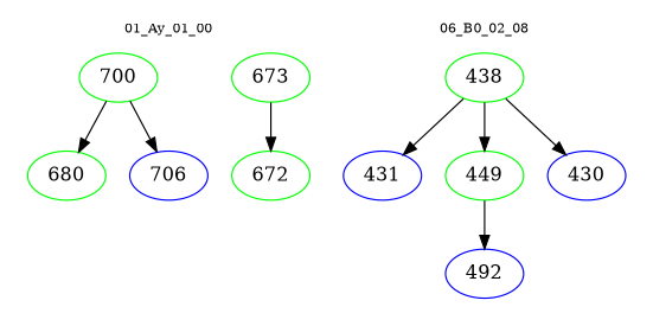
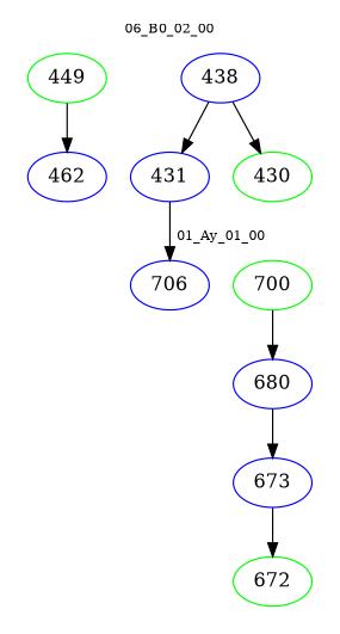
  digraph {
    node [color=green]
    edge [color=black]
-   n1 [label=680]
-   n2 [label=673]
+   n1 [color=blue label=680]
+   n2 [color=blue label=673]
    n3 [label=700]
    n4 [label=672]
    n5 [color=blue label=706]
-   n6 [label=438]
+   n6 [color=blue label=438]
    n7 [color=blue label=431]
    n8 [label=449]
-   n9 [color=blue label=430]
-   n10 [color=blue label=492]
+   n9 [label=430]
+   n10 [color=blue label=462]
    subgraph cluster_1 {
      color=white
      fontsize=10
      label="01_Ay_01_00"
      n1
      n2
      n3
      n4
      n5
    }
    subgraph cluster_2 {
      color=white
      fontsize=10
-     label="06_B0_02_08"
+     label="06_B0_02_00"
      n6
      n7
      n8
      n9
      n10
    }
+   n1 -> n2
    n2 -> n4
    n3 -> n1
-   n3 -> n5
+   n7 -> n5
    n6 -> n7
-   n6 -> n8
    n6 -> n9
    n8 -> n10
  }
